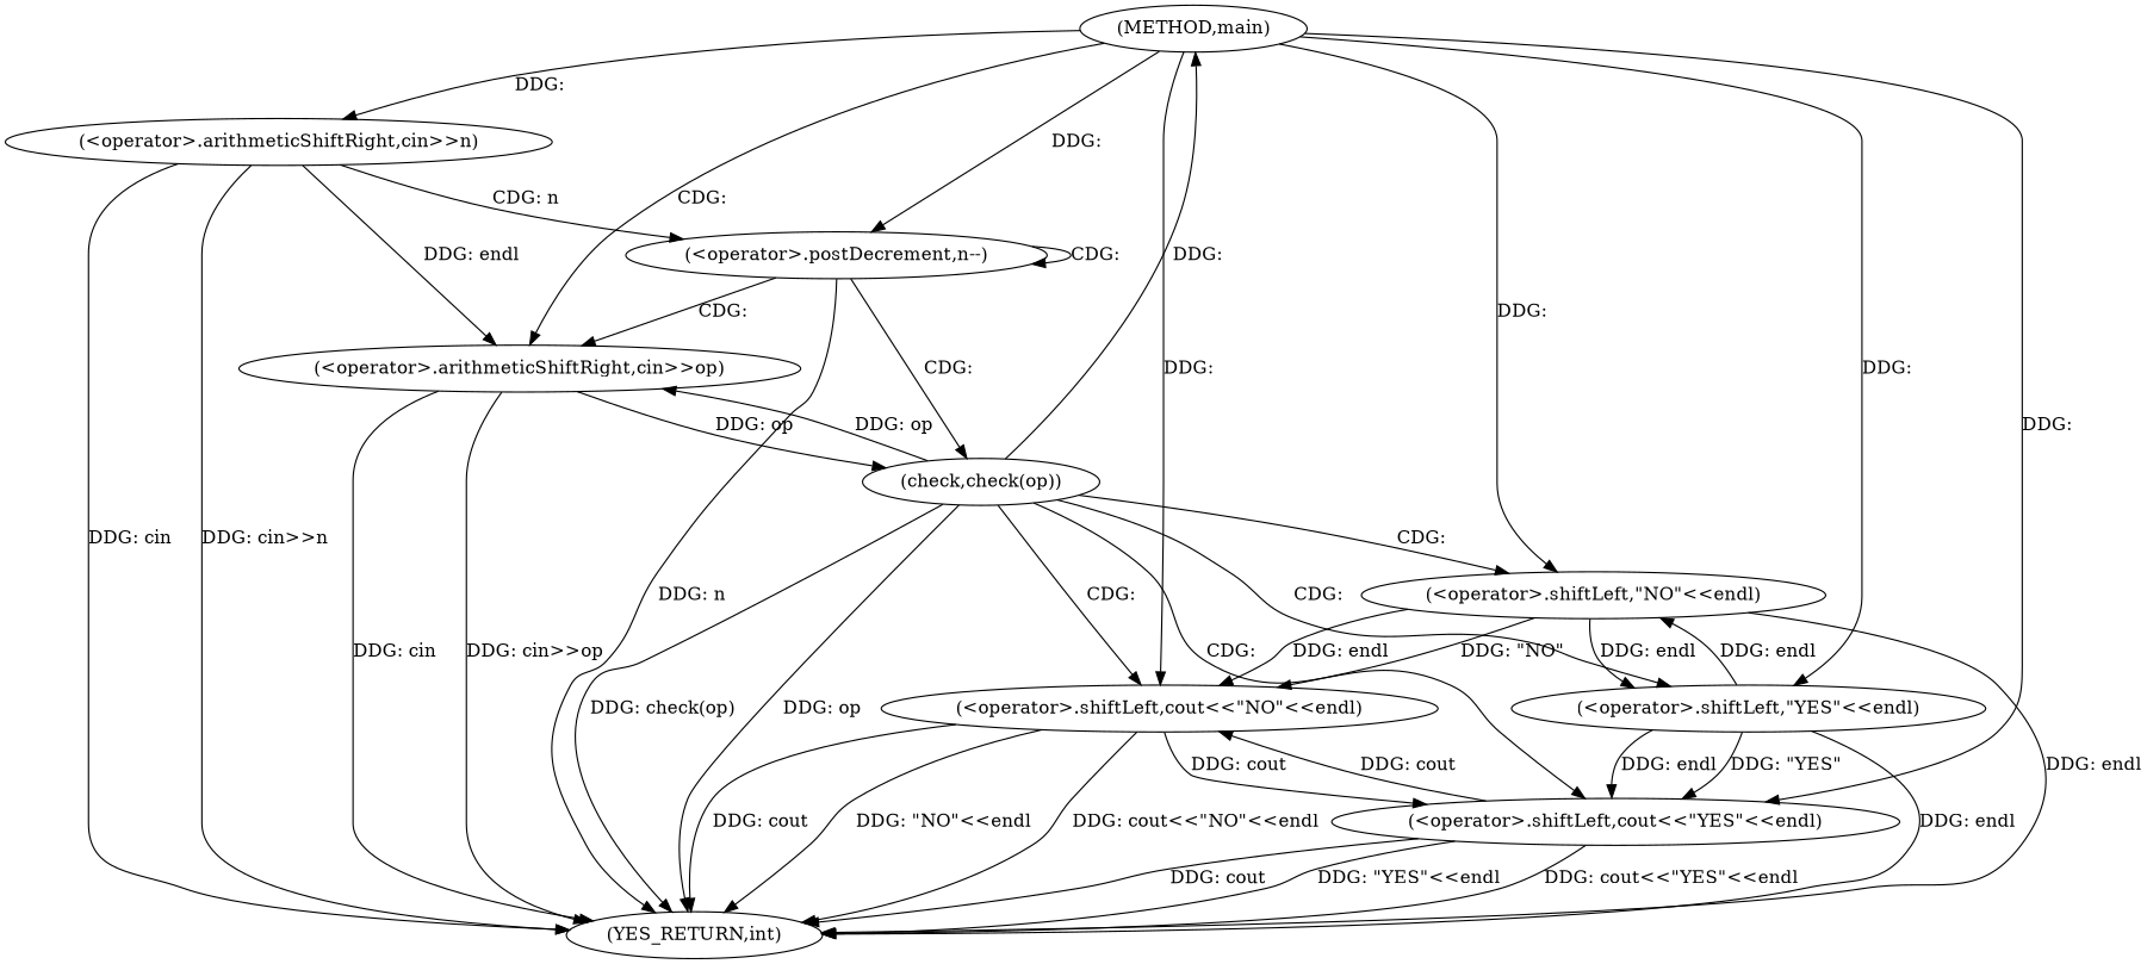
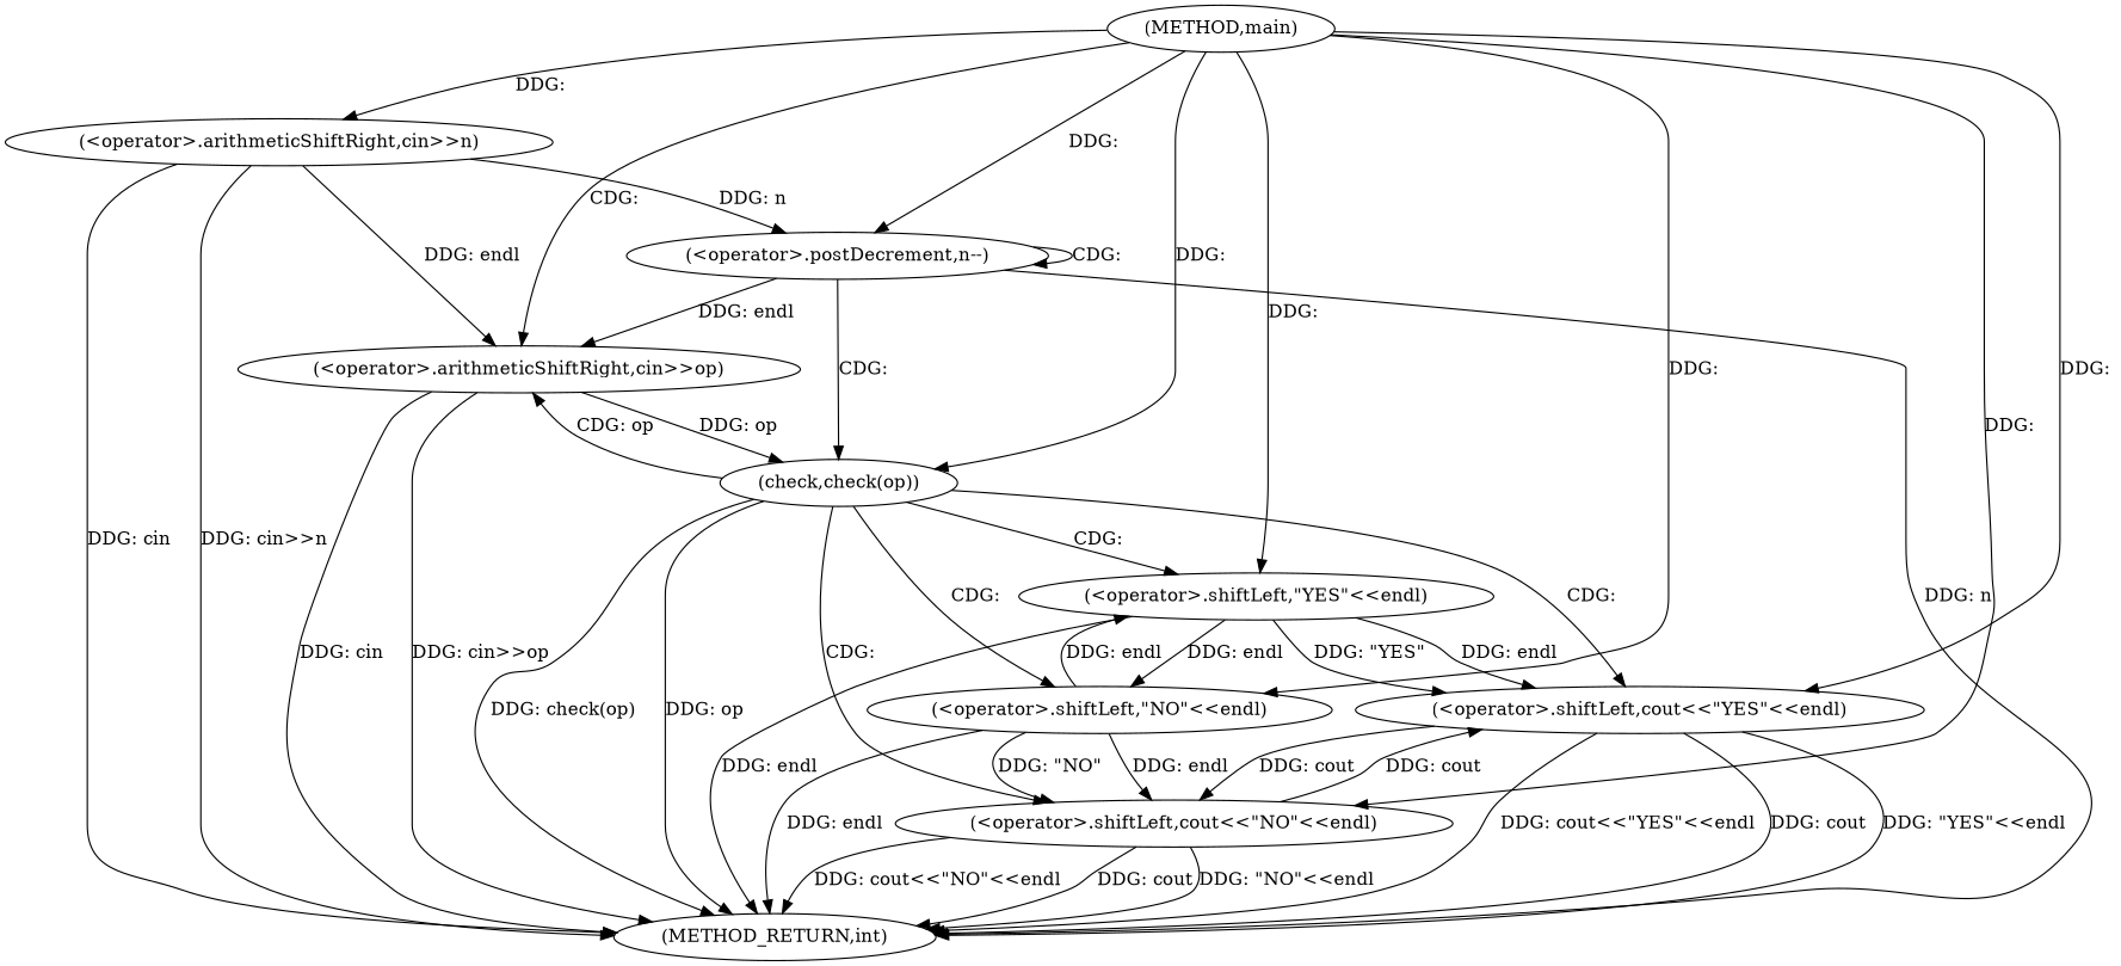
  digraph {
    n1 [label="(METHOD,main)"]
    n2 [label="(<operator>.arithmeticShiftRight,cin>>n)"]
    n3 [label="(<operator>.postDecrement,n--)"]
    n4 [label="(<operator>.arithmeticShiftRight,cin>>op)"]
    n5 [label="(check,check(op))"]
    n6 [label="(<operator>.shiftLeft,cout<<\"YES\"<<endl)"]
    n7 [label="(<operator>.shiftLeft,cout<<\"NO\"<<endl)"]
    n8 [label="(<operator>.shiftLeft,\"YES\"<<endl)"]
    n9 [label="(<operator>.shiftLeft,\"NO\"<<endl)"]
-   n10 [label="(YES_RETURN,int)"]
+   n10 [label="(METHOD_RETURN,int)"]
    n1 -> n2 [label="DDG: "]
    n1 -> n3 [label="DDG: "]
    n1 -> n4 [label="CDG: "]
-   n5 -> n1 [label="DDG: "]
+   n1 -> n5 [label="DDG: "]
    n1 -> n6 [label="DDG: "]
    n1 -> n7 [label="DDG: "]
    n1 -> n8 [label="DDG: "]
    n1 -> n9 [label="DDG: "]
-   n2 -> n3 [label="CDG: n"]
+   n2 -> n3 [label="DDG: n"]
    n2 -> n4 [label="DDG: endl"]
    n2 -> n10 [label="DDG: cin"]
    n2 -> n10 [label="DDG: cin>>n"]
    n3 -> n3 [label="CDG: "]
-   n3 -> n4 [label="CDG: "]
+   n3 -> n4 [label="DDG: endl"]
    n3 -> n5 [label="CDG: "]
    n3 -> n10 [label="DDG: n"]
    n4 -> n5 [label="DDG: op"]
    n4 -> n10 [label="DDG: cin"]
    n4 -> n10 [label="DDG: cin>>op"]
-   n5 -> n4 [label="DDG: op"]
+   n5 -> n4 [label="CDG: op"]
    n5 -> n6 [label="CDG: "]
    n5 -> n7 [label="CDG: "]
    n5 -> n8 [label="CDG: "]
    n5 -> n9 [label="CDG: "]
    n5 -> n10 [label="DDG: op"]
    n5 -> n10 [label="DDG: check(op)"]
    n6 -> n7 [label="DDG: cout"]
    n6 -> n10 [label="DDG: cout"]
    n6 -> n10 [label="DDG: \"YES\"<<endl"]
    n6 -> n10 [label="DDG: cout<<\"YES\"<<endl"]
    n7 -> n6 [label="DDG: cout"]
    n7 -> n10 [label="DDG: cout"]
    n7 -> n10 [label="DDG: \"NO\"<<endl"]
    n7 -> n10 [label="DDG: cout<<\"NO\"<<endl"]
    n8 -> n6 [label="DDG: endl"]
    n8 -> n6 [label="DDG: \"YES\""]
    n8 -> n9 [label="DDG: endl"]
    n8 -> n10 [label="DDG: endl"]
    n9 -> n7 [label="DDG: \"NO\""]
    n9 -> n7 [label="DDG: endl"]
    n9 -> n8 [label="DDG: endl"]
    n9 -> n10 [label="DDG: endl"]
  }
